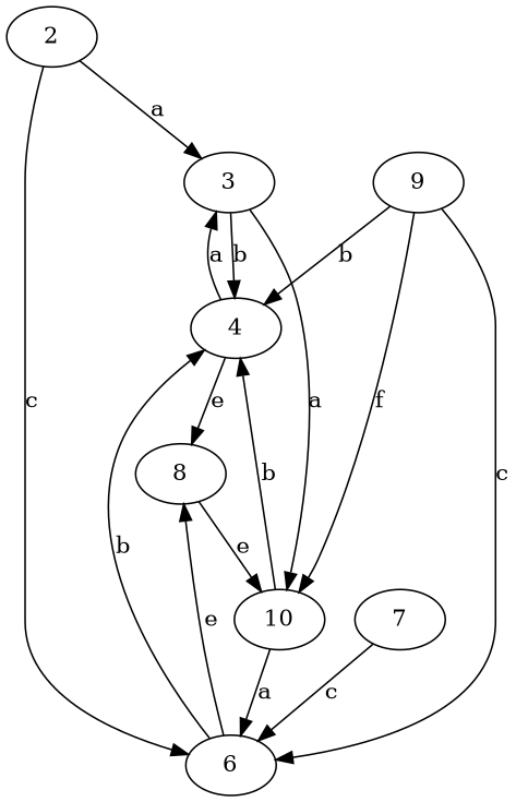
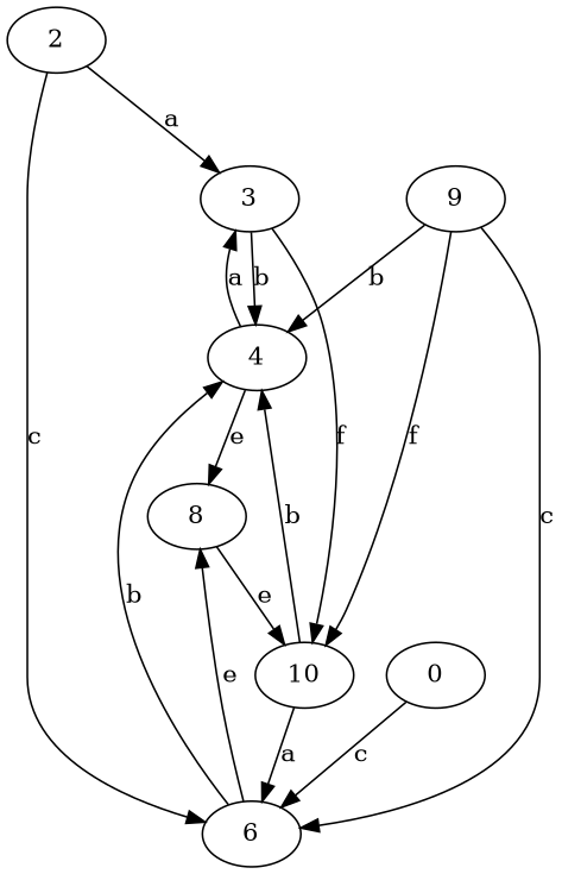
  strict digraph {
    2
    3
    6
    4
    10
    8
-   0 [label=7]
+   0
    n8 [label=9]
    2 -> 3 [label=a]
    2 -> 6 [label=c]
    3 -> 4 [label=b]
-   3 -> 10 [label=a]
+   3 -> 10 [label=f]
    6 -> 4 [label=b]
    6 -> 8 [label=e]
    4 -> 3 [label=a]
    4 -> 8 [label=e]
    10 -> 6 [label=a]
    10 -> 4 [label=b]
    8 -> 10 [label=e]
    0 -> 6 [label=c]
    n8 -> 6 [label=c]
    n8 -> 4 [label=b]
    n8 -> 10 [label=f]
  }
